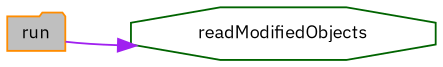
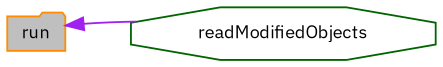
  digraph {
    rankdir=LR
    fontname="IBM Plex Sans"
    node [fontname="IBM Plex Sans" fontsize=10]
    n1 [color=darkorange fillcolor=grey75 fontcolor=black height=0.2 label=run shape=folder style=filled width=0.4]
    n2 [color=darkgreen height=0.2 label=readModifiedObjects shape=octagon width=0.4]
-   n1 -> n2 [color=purple fontname="IBM Plex Sans" fontsize=10 labelfontname=FreeSans labelfontsize=10 style=solid]
+   n2 -> n1 [color=purple fontname="IBM Plex Sans" fontsize=10 labelfontname=FreeSans labelfontsize=10 style=solid]
  }
